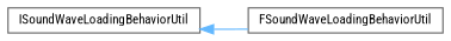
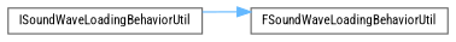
  digraph {
    rankdir=LR
    fontname="Roboto Condensed"
    node [color=grey40 fillcolor=white fontname="Roboto Condensed" fontsize=10 shape=box style=filled]
    n1 [height=0.2 label=ISoundWaveLoadingBehaviorUtil width=0.4]
    n2 [height=0.2 label=FSoundWaveLoadingBehaviorUtil width=0.4]
-   n1 -> n2 [color=steelblue1 dir=back fontname="Roboto Condensed" fontsize=10 labelfontname=Helvetica labelfontsize=10 style=solid]
+   n2 -> n1 [color=steelblue1 dir=back fontname="Roboto Condensed" fontsize=10 labelfontname=Helvetica labelfontsize=10 style=solid]
  }
